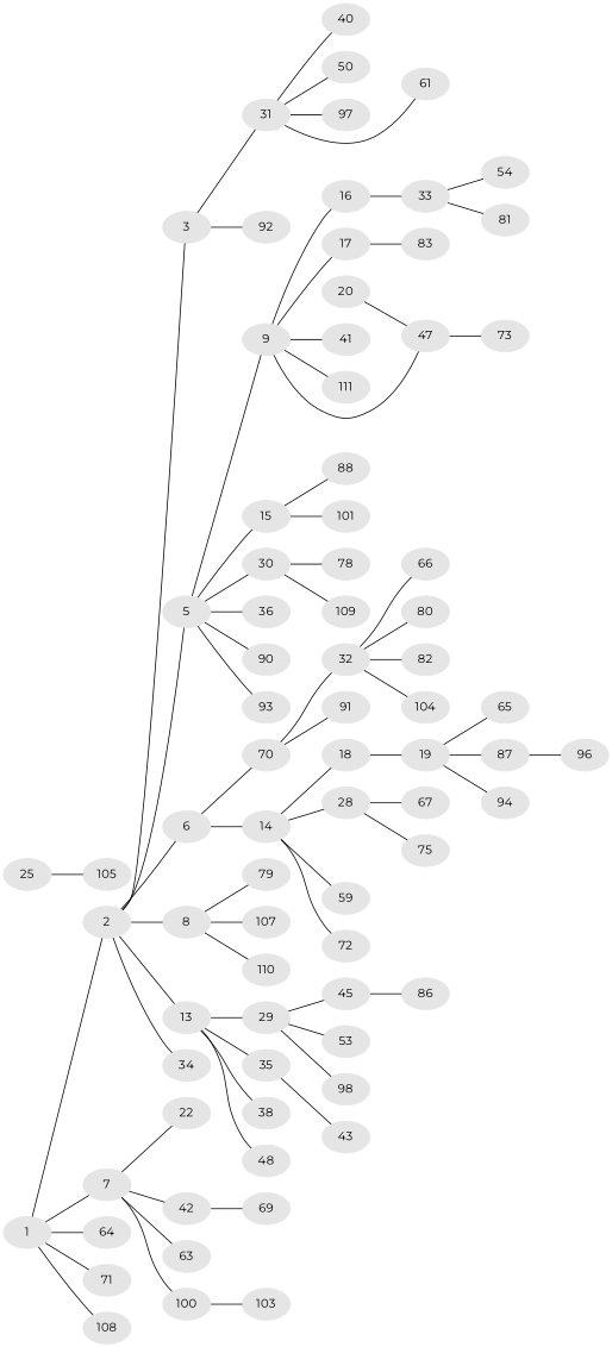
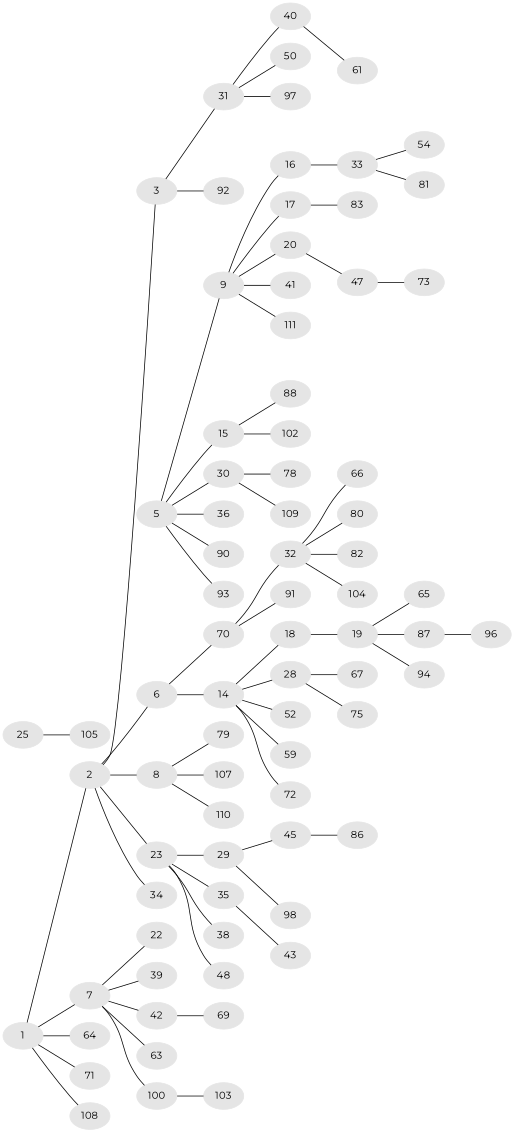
  graph {
    fontname=Montserrat
    rankdir=LR
    node [color=gray90 fontname=Montserrat style=filled]
    edge [fontname=Montserrat]
    1 [super="+12"]
    2 [super="+27"]
    7 [super="+21"]
    64
    71
    108
    3 [super="+4"]
    5 [super="+24"]
    6 [super="+84"]
    8 [super="+13"]
-   23 [super="+26" label=13]
+   23 [super="+26"]
    34 [super="+112"]
    22 [super="+51"]
+   39
    42
    63
    100
    31 [super="+44"]
    92
    9 [super="+11"]
    15 [super="+60"]
    30 [super="+37"]
    36
    90
    93
    n26 [label=70 super="+76"]
    14 [super="+58"]
    79
    107
    110
    29 [super="+68"]
    35 [super="+102"]
    38
    48 [super="+55"]
    40 [super="+95"]
    50
    97
    16
    17 [super="+113"]
    20
    41
    111
    88
-   101 [super="+106"]
+   101 [super="+106" label=102]
    78
    109
    32 [super="+56"]
    91 [super="+114"]
    18
    28 [super="+46"]
+   52
    59
    72 [super="+89"]
    69 [super="+85"]
    103
    33 [super="+49"]
    83
    47 [super="+57"]
    25
    105
    66 [super="+70"]
    80
    82
    104
    19 [super="+62"]
    67 [super="+99"]
    75
    54
    81
    65
    87
    94
    96
    73
    45
-   53
    98
    43 [super="+74"]
    86
    61
    1 -- 2
    1 -- 7
    1 -- 64
    1 -- 71
    1 -- 108
    2 -- 3
-   2 -- 5
    2 -- 6
    2 -- 8
    2 -- 23
    2 -- 34
    7 -- 22
+   7 -- 39
    7 -- 42
    7 -- 63
    7 -- 100
    3 -- 31
    3 -- 92
    5 -- 9
    5 -- 15
    5 -- 30
    5 -- 36
    5 -- 90
    5 -- 93
    6 -- n26
    6 -- 14
    8 -- 79
    8 -- 107
    8 -- 110
    23 -- 29
    23 -- 35
    23 -- 38
    23 -- 48
    42 -- 69
    100 -- 103
    31 -- 40
    31 -- 50
    31 -- 97
    9 -- 16
    9 -- 17
-   9 -- 47
+   9 -- 20
    9 -- 41
    9 -- 111
    15 -- 88
    15 -- 101
    30 -- 78
    30 -- 109
    n26 -- 32
    n26 -- 91
    14 -- 18
    14 -- 28
+   14 -- 52
    14 -- 59
    14 -- 72
    29 -- 45
-   29 -- 53
    29 -- 98
    35 -- 43
-   31 -- 61
+   40 -- 61
    16 -- 33
    17 -- 83
    20 -- 47
    32 -- 66
    32 -- 80
    32 -- 82
    32 -- 104
    18 -- 19
    28 -- 67
    28 -- 75
    33 -- 54
    33 -- 81
    47 -- 73
    25 -- 105
    19 -- 65
    19 -- 87
    19 -- 94
    87 -- 96
    45 -- 86
  }
